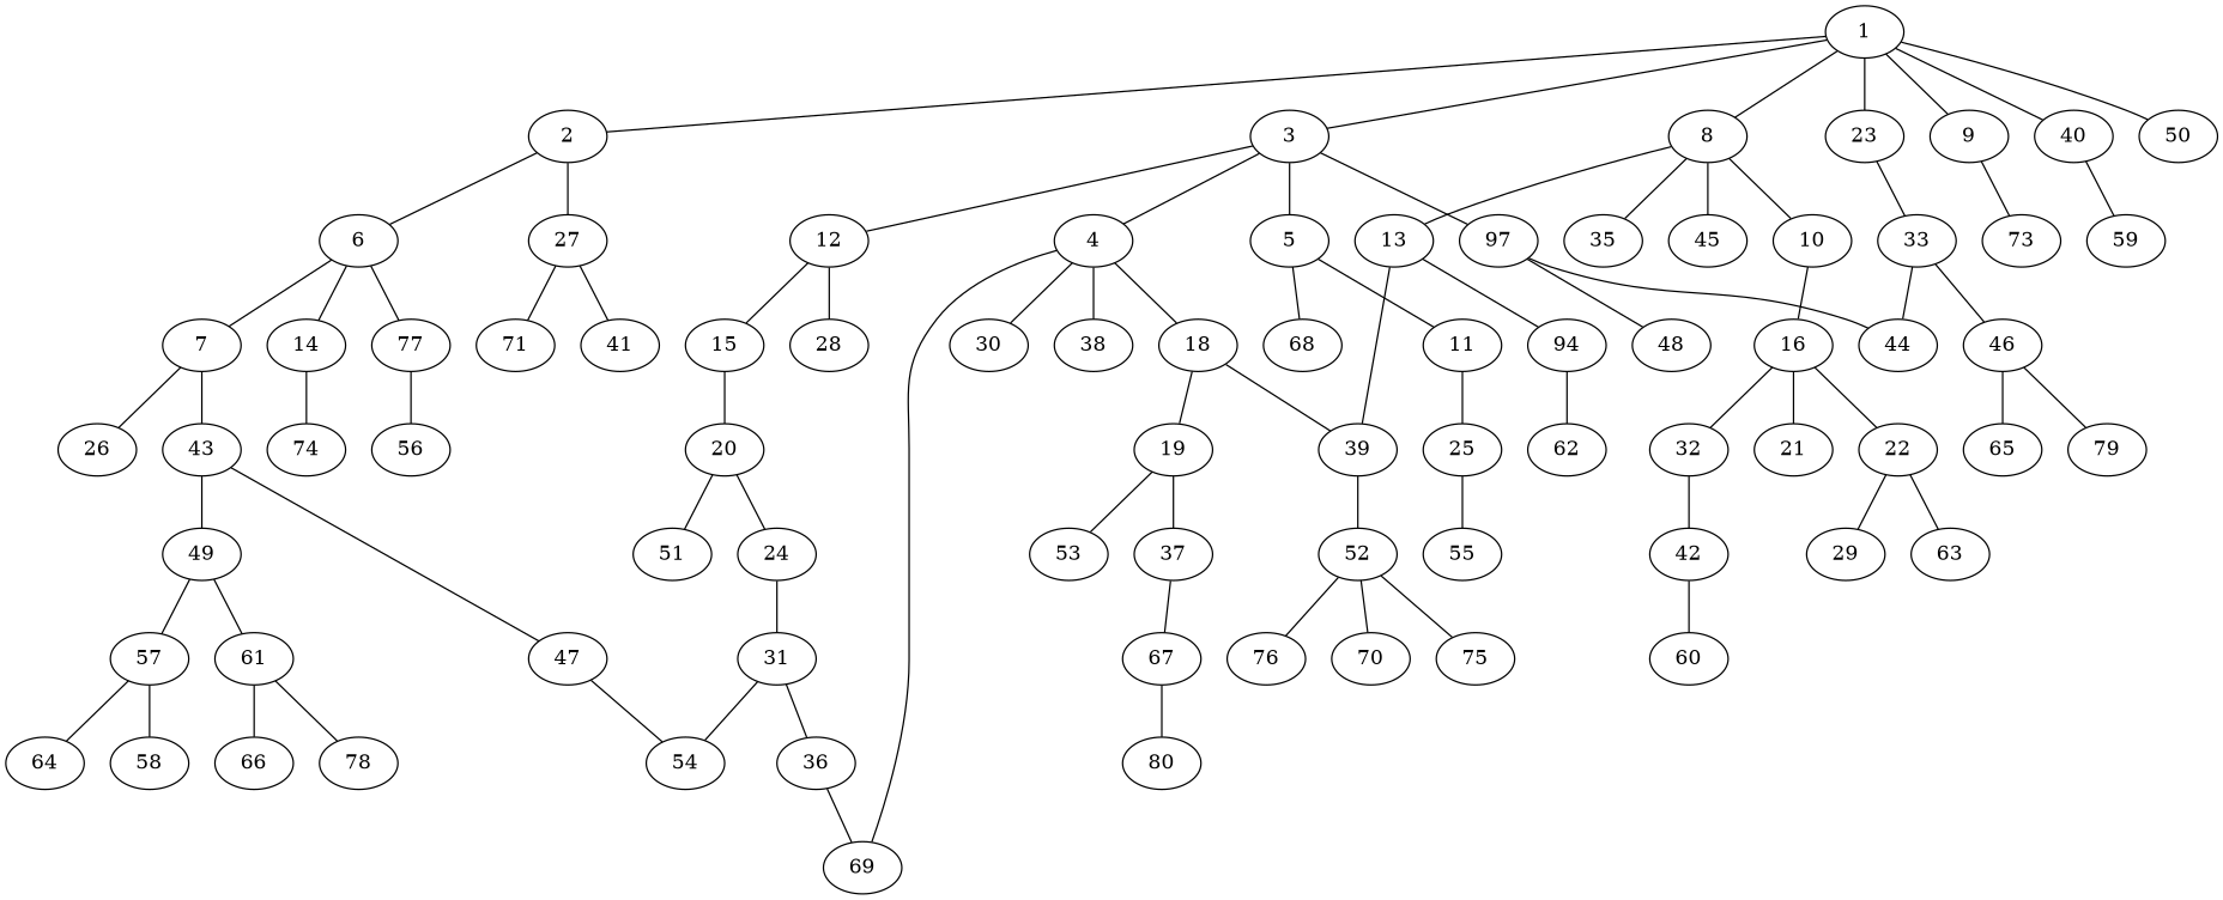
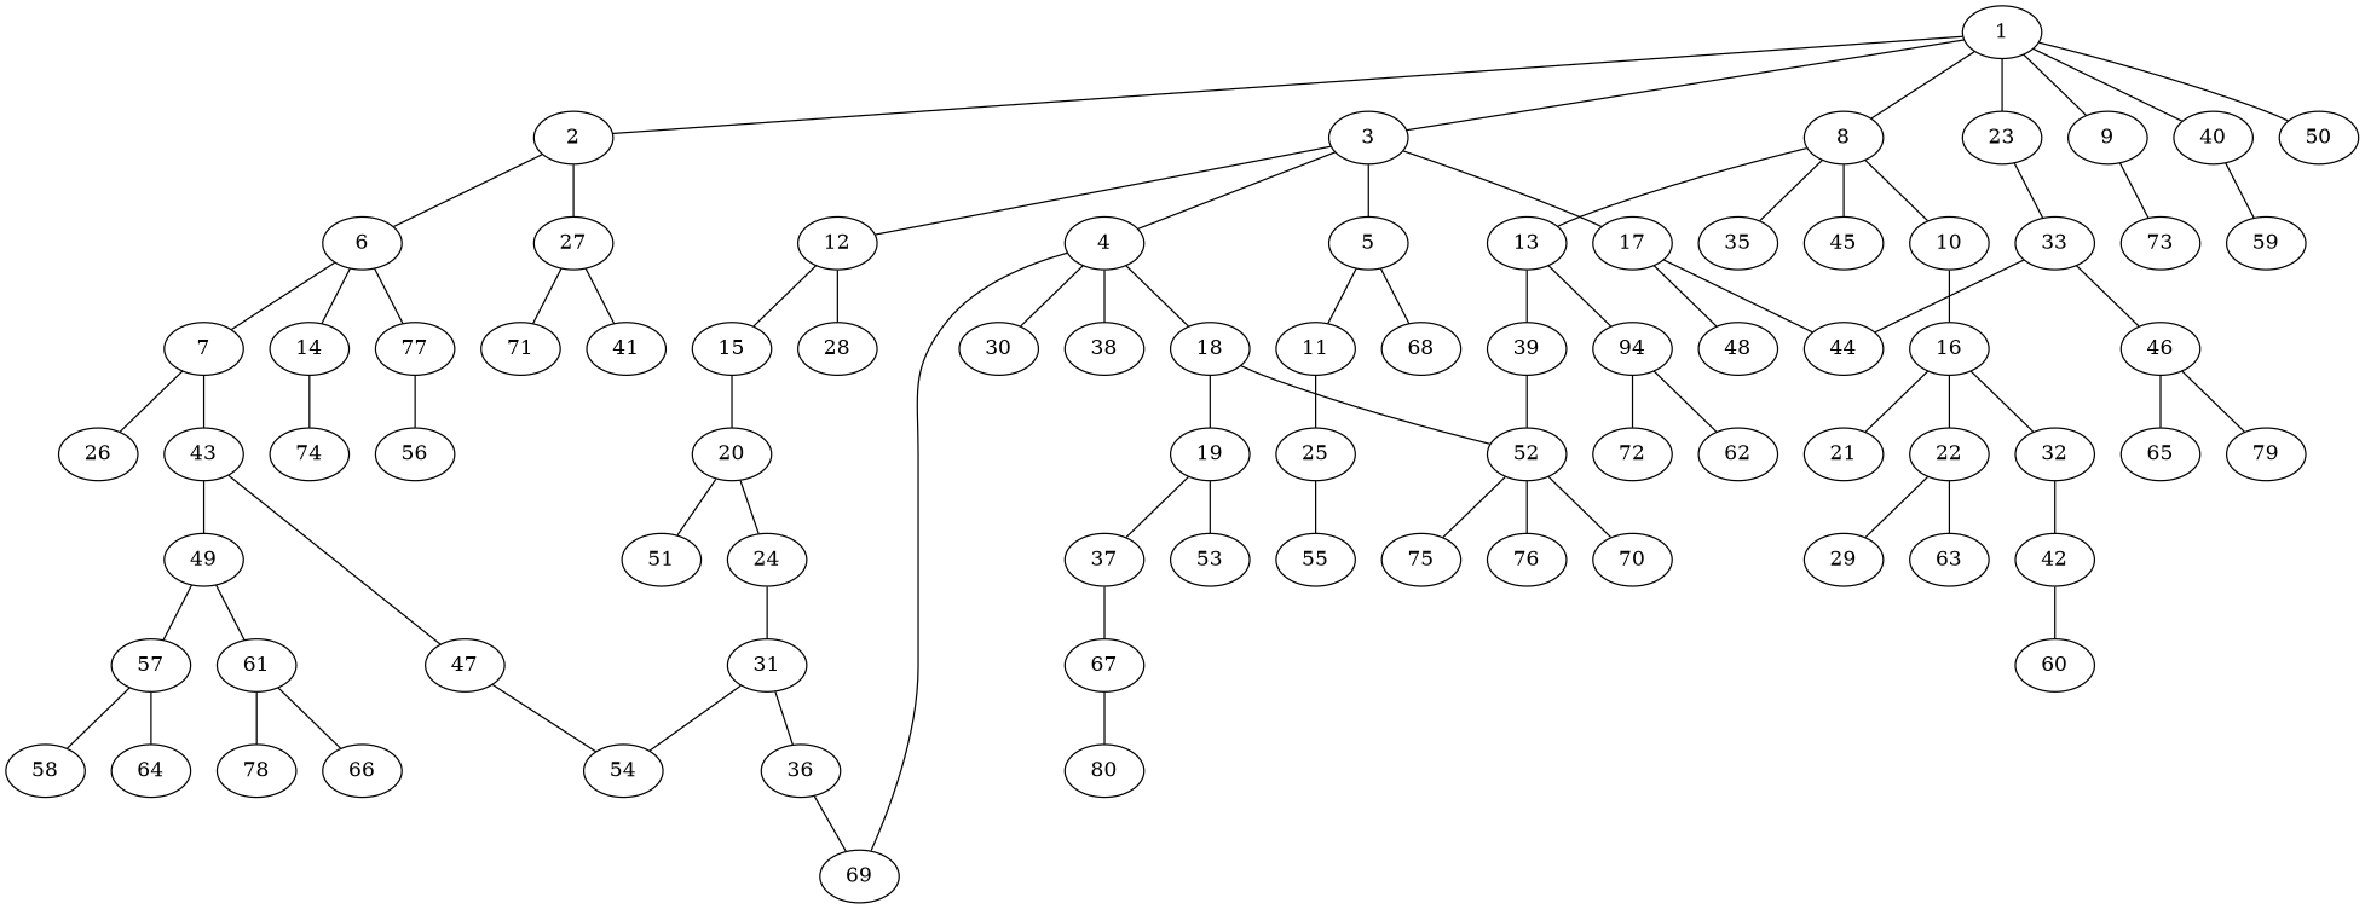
  graph {
    1
    2
    3
    8
    9
    23
    40
    50
    6
    27
    4
    5
    12
-   17 [label=97]
+   17
    10
    13
    35
    45
    73
    33
    59
    7
    14
    77
    41
    71
    18
    30
    38
    69
    11
    68
    15
    28
    44
    48
    16
    39
    n39 [label=94]
    46
    26
    43
    74
    56
    19
    25
    20
    52
    37
    53
    55
    47
    49
    54
    57
    61
    21
    22
    32
    62
+   72
    29
    63
    42
    24
    51
    70
    75
    76
    31
    60
    67
    80
    36
    65
    79
    58
    64
    66
    78
    1 -- 2
    1 -- 3
    1 -- 8
    1 -- 9
    1 -- 23
    1 -- 40
    1 -- 50
    2 -- 6
    2 -- 27
    3 -- 4
    3 -- 5
    3 -- 12
    3 -- 17
    8 -- 10
    8 -- 13
    8 -- 35
    8 -- 45
    9 -- 73
    23 -- 33
    40 -- 59
    6 -- 7
    6 -- 14
    6 -- 77
    27 -- 41
    27 -- 71
    4 -- 18
    4 -- 30
    4 -- 38
    4 -- 69
    5 -- 11
    5 -- 68
    12 -- 15
    12 -- 28
    17 -- 44
    17 -- 48
    10 -- 16
    13 -- 39
    13 -- n39
    33 -- 44
    33 -- 46
    7 -- 26
    7 -- 43
    14 -- 74
    77 -- 56
-   18 -- 39
+   18 -- 52
    18 -- 19
    11 -- 25
    15 -- 20
    16 -- 21
    16 -- 22
    16 -- 32
    39 -- 52
    n39 -- 62
+   n39 -- 72
    46 -- 65
    46 -- 79
    43 -- 47
    43 -- 49
    19 -- 37
    19 -- 53
    25 -- 55
    20 -- 24
    20 -- 51
    52 -- 70
    52 -- 75
    52 -- 76
    37 -- 67
    47 -- 54
    49 -- 57
    49 -- 61
    57 -- 58
    57 -- 64
    61 -- 66
    61 -- 78
    22 -- 29
    22 -- 63
    32 -- 42
    42 -- 60
    24 -- 31
    31 -- 54
    31 -- 36
    67 -- 80
    36 -- 69
  }
